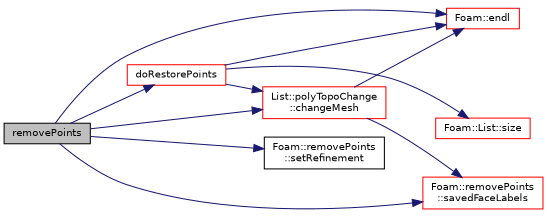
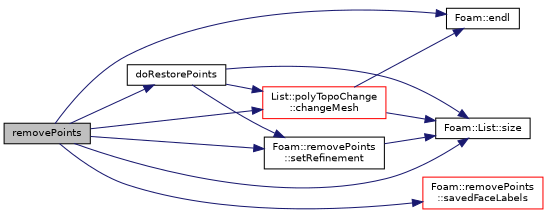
  digraph {
    rankdir=LR
    node [color=red fontname=Helvetica fontsize=10 shape=record]
    edge [color=midnightblue fontname=Helvetica fontsize=10 labelfontname=Helvetica labelfontsize=10 style=solid]
    n1 [color=black fillcolor=grey75 fontcolor=black height=0.2 label=removePoints style=filled width=0.4]
    n2 [height=0.2 label="List::polyTopoChange\l::changeMesh" width=0.4]
-   n3 [height=0.2 label="Foam::endl" width=0.4]
-   n4 [height=0.2 label="Foam::List::size" width=0.4]
-   n5 [height=0.2 label=doRestorePoints width=0.4]
+   n3 [color=black height=0.2 label="Foam::endl" width=0.4]
+   n4 [color=black height=0.2 label="Foam::List::size" width=0.4]
+   n5 [color=black height=0.2 label=doRestorePoints width=0.4]
    n6 [height=0.2 label="Foam::removePoints\l::savedFaceLabels" width=0.4]
    n7 [color=black height=0.2 label="Foam::removePoints\l::setRefinement" width=0.4]
    n1 -> n2
    n1 -> n3
+   n1 -> n4
    n1 -> n5
    n1 -> n6
    n1 -> n7
    n2 -> n3
-   n2 -> n6
+   n2 -> n4
    n5 -> n2
-   n5 -> n3
+   n5 -> n7
    n5 -> n4
+   n7 -> n4
  }
